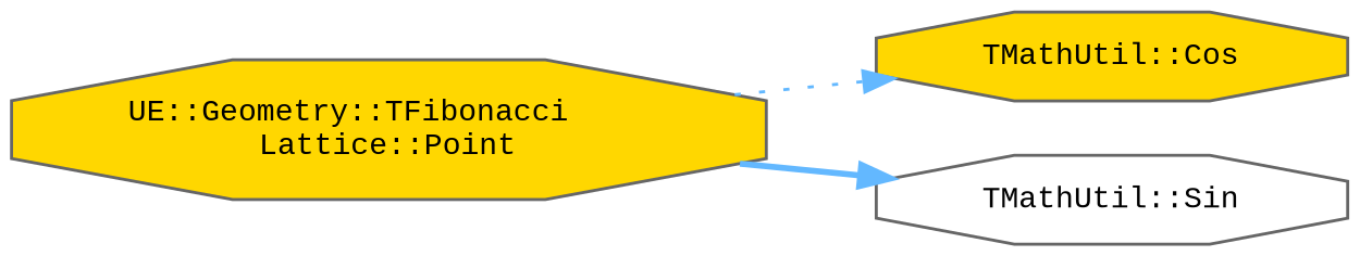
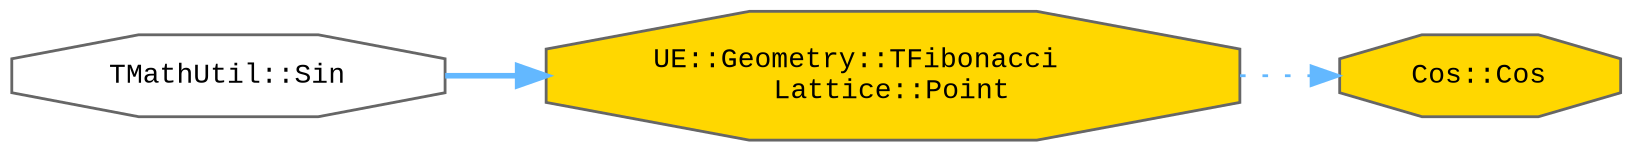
  digraph {
    fontname="Liberation Mono"
    rankdir=LR
    node [color=grey40 fillcolor=gold fontname="Liberation Mono" fontsize=10 shape=octagon style=filled]
    edge [color=steelblue1 fontname="Liberation Mono" fontsize=10 labelfontname=Helvetica labelfontsize=10]
    n1 [color=gray40 fontcolor=black height=0.2 label="UE::Geometry::TFibonacci\lLattice::Point" width=0.4]
-   n2 [height=0.2 label="TMathUtil::Cos" width=0.4]
+   n2 [height=0.2 label="Cos::Cos" width=0.4]
    n3 [fillcolor=white height=0.2 label="TMathUtil::Sin" width=0.4]
    n1 -> n2 [style=dotted]
-   n1 -> n3 [style=bold]
+   n3 -> n1 [style=bold]
  }
